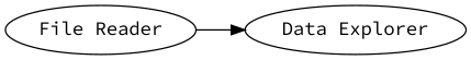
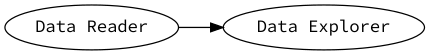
  digraph {
    rankdir=LR
    fontname="Source Code Pro"
    node [fontname="Source Code Pro"]
    n1 [label="Data Explorer"]
-   n2 [label="File Reader"]
+   n2 [label="Data Reader"]
    n2 -> n1 [fontname="Source Code Pro"]
  }
